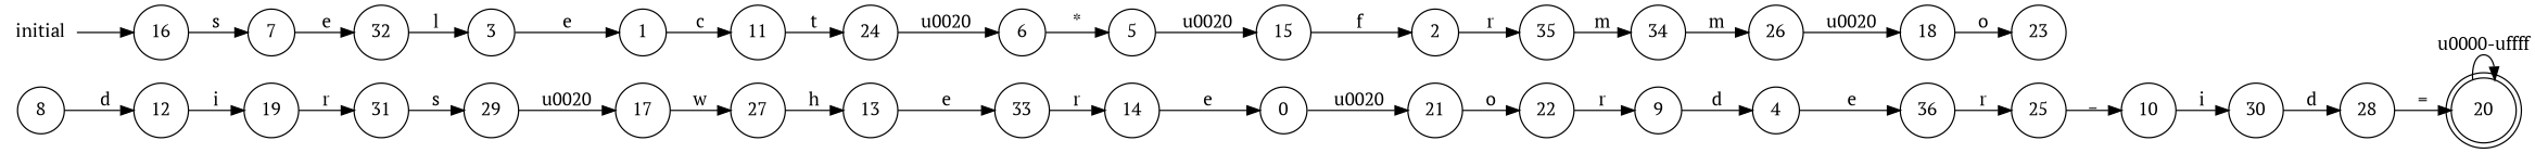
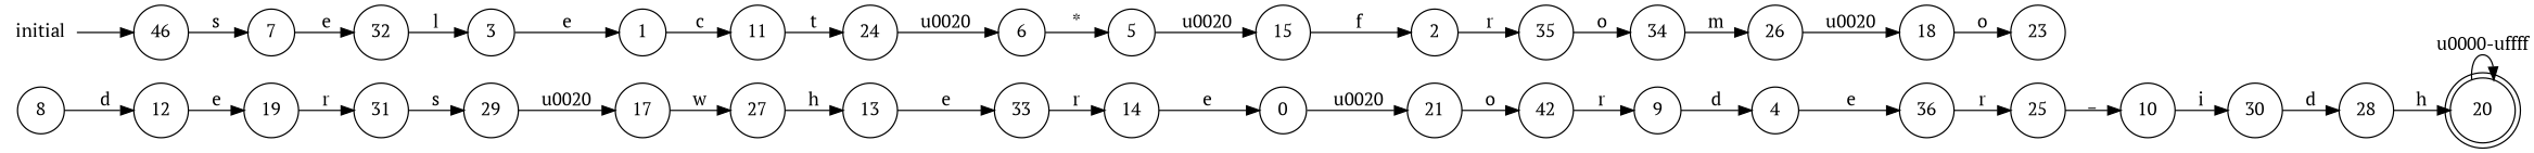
  digraph {
    fontname="PT Serif"
    rankdir=LR
    node [fontname="PT Serif" shape=circle]
    edge [fontname="PT Serif"]
    0
    21
-   22
+   22 [label=42]
    9
    1
    11
    24
    6
    2
    35
    34
    26
    3
    4
    36
    25
    10
    5
    15
    7
    32
    8
    12
    19
    31
    30
    28
    20 [shape=doublecircle]
    29
    13
    33
    14
-   16
+   16 [label=46]
    initial [shape=plaintext]
    17
    27
    18
    23
    0 -> 21 [label="\u0020"]
    21 -> 22 [label=o]
    22 -> 9 [label=r]
    9 -> 4 [label=d]
    1 -> 11 [label=c]
    11 -> 24 [label=t]
    24 -> 6 [label="\u0020"]
    6 -> 5 [label="*"]
    2 -> 35 [label=r]
-   35 -> 34 [label=m]
+   35 -> 34 [label=o]
    34 -> 26 [label=m]
    26 -> 18 [label="\u0020"]
    3 -> 1 [label=e]
    4 -> 36 [label=e]
    36 -> 25 [label=r]
    25 -> 10 [label=_]
    10 -> 30 [label=i]
    5 -> 15 [label="\u0020"]
    15 -> 2 [label=f]
    7 -> 32 [label=e]
    32 -> 3 [label=l]
    8 -> 12 [label=d]
-   12 -> 19 [label=i]
+   12 -> 19 [label=e]
    19 -> 31 [label=r]
    31 -> 29 [label=s]
    30 -> 28 [label=d]
-   28 -> 20 [label="="]
+   28 -> 20 [label=h]
    20 -> 20 [label="\u0000-\uffff"]
    29 -> 17 [label="\u0020"]
    13 -> 33 [label=e]
    33 -> 14 [label=r]
    14 -> 0 [label=e]
    16 -> 7 [label=s]
    initial -> 16
    17 -> 27 [label=w]
    27 -> 13 [label=h]
    18 -> 23 [label=o]
  }
